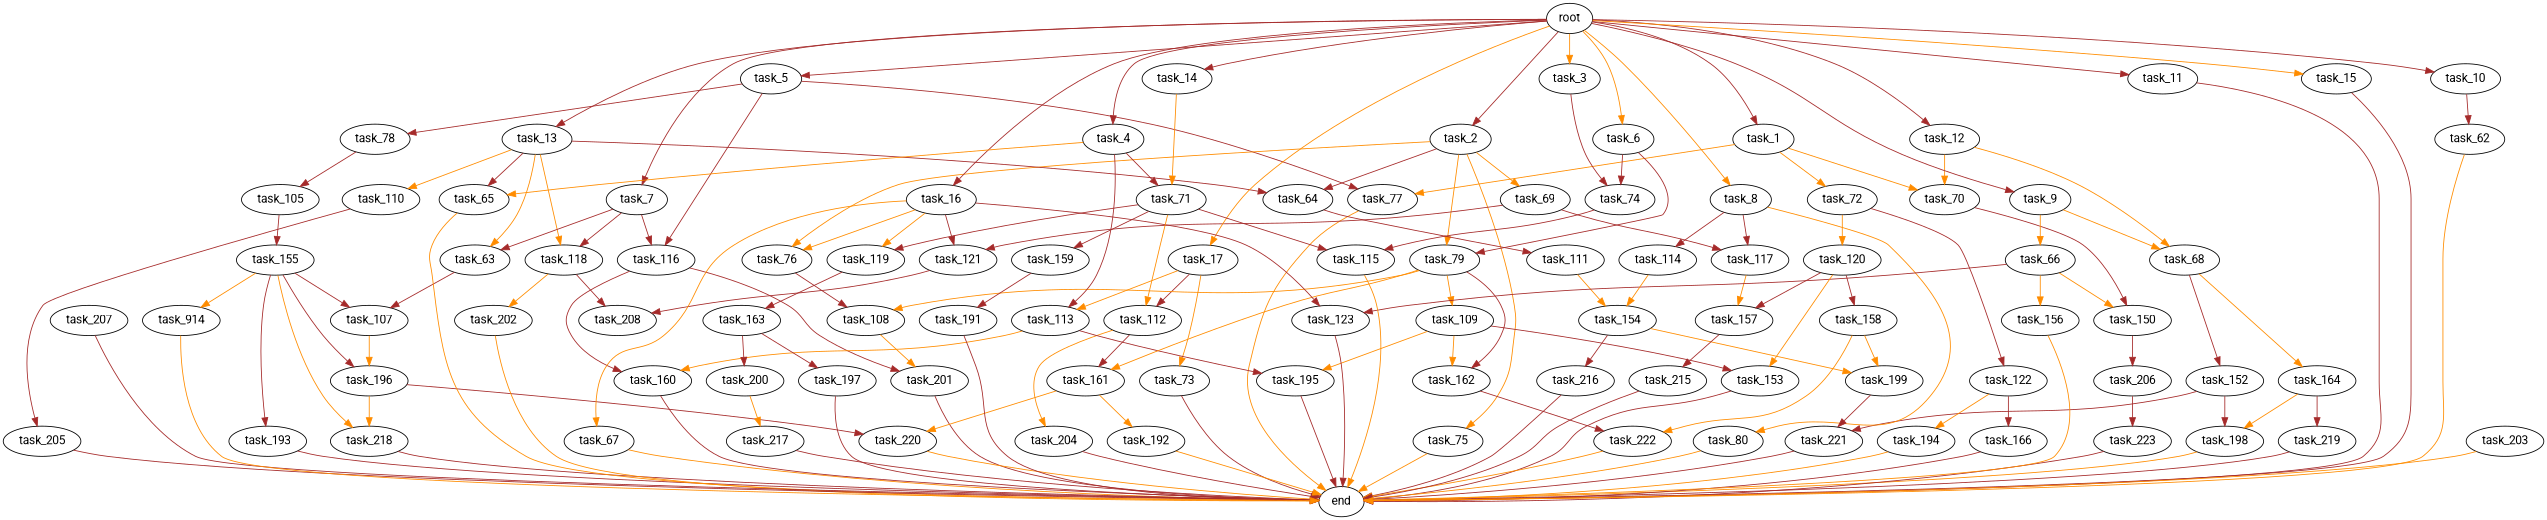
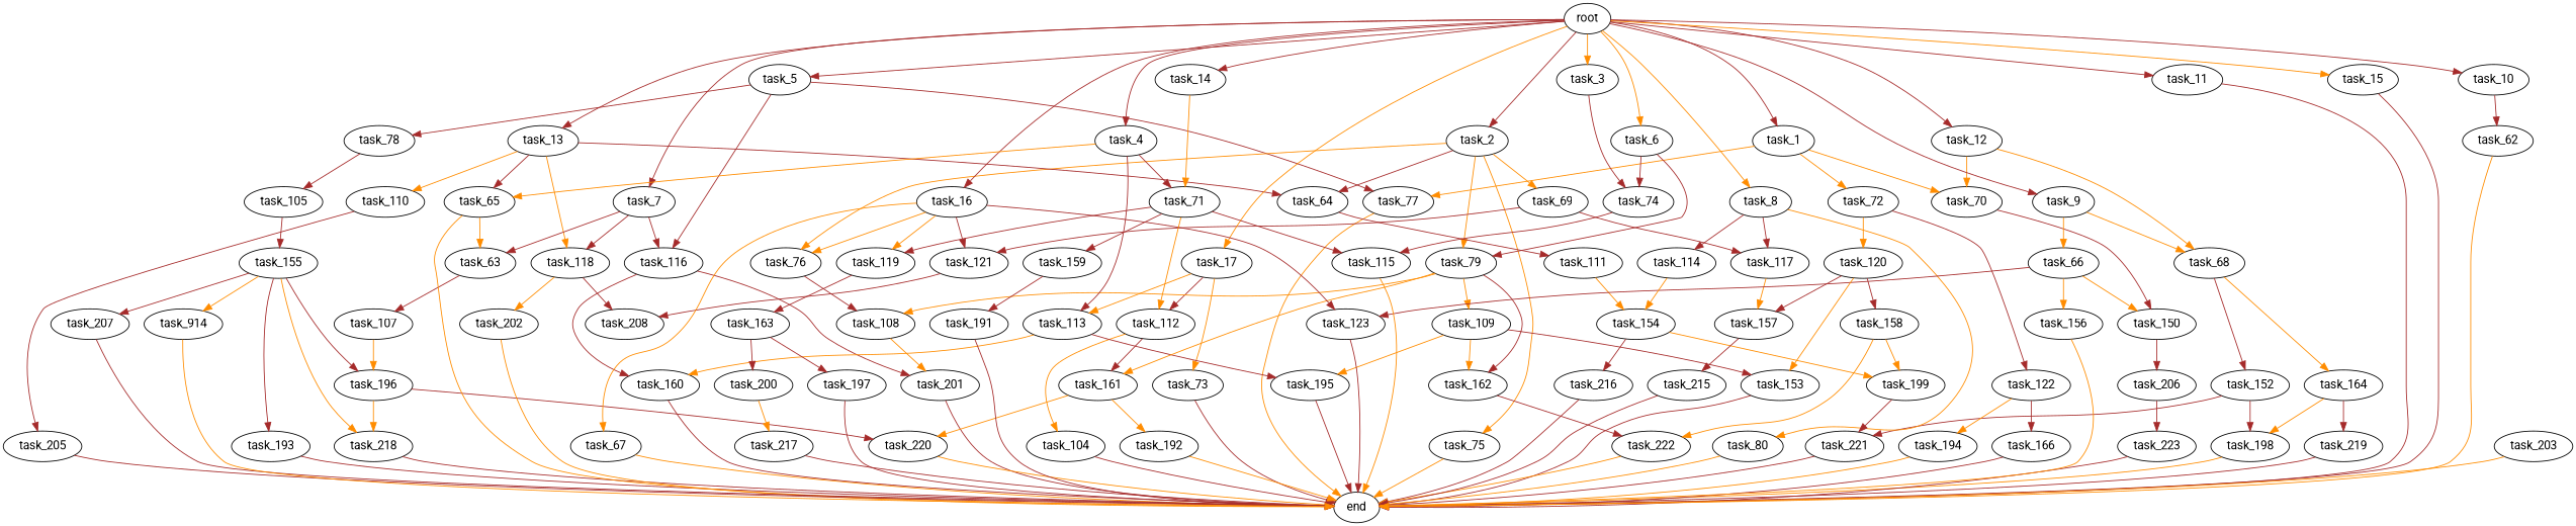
  digraph {
    fontname=Roboto
    node [fontname=Roboto]
    edge [color=brown fontname=Roboto]
    task_67
    end
    task_193
    task_12
    task_68
    task_70
    task_164
    task_152
    task_150
    task_201
    task_5
    task_77
    task_116
    task_78
    task_160
    task_105
    task_217
    task_63
    task_107
    task_196
    task_220
    task_218
    task_198
    task_219
    task_17
    task_112
    task_73
    task_113
    task_161
-   task_204
+   task_204 [label=task_104]
    task_195
    task_2
    task_79
    task_64
    task_69
    task_75
    task_76
    task_109
    task_162
    task_108
    task_111
    task_121
    task_117
    task_208
    task_216
    task_13
    task_65
    task_118
    task_110
    task_202
    task_205
    task_192
    task_166
    task_207
    task_153
    task_222
    task_163
    task_200
    task_197
    task_11
    task_206
    task_223
    task_191
    task_221
    task_154
    task_156
    root
    task_9
    task_8
    task_1
    task_3
    task_7
    task_4
    task_16
    task_6
    task_15
    task_10
    task_14
    task_66
    task_114
    task_80
    task_72
    task_74
    task_71
    task_119
    task_123
    task_62
    task_122
    task_120
    task_194
    task_157
    task_158
    task_115
    task_199
    task_155
    n96 [label=task_914]
    task_215
    task_159
    task_203
    task_67 -> end [color=darkorange]
    task_193 -> end
    task_12 -> task_68 [color=darkorange]
    task_12 -> task_70 [color=darkorange]
    task_68 -> task_164 [color=darkorange]
    task_68 -> task_152
    task_70 -> task_150
    task_164 -> task_198 [color=darkorange]
    task_164 -> task_219
    task_152 -> task_198
    task_152 -> task_221
    task_150 -> task_206
    task_201 -> end
    task_5 -> task_77
    task_5 -> task_116
    task_5 -> task_78
    task_77 -> end [color=darkorange]
    task_116 -> task_201
    task_116 -> task_160
    task_78 -> task_105
    task_160 -> end
    task_105 -> task_155
    task_217 -> end
    task_63 -> task_107
    task_107 -> task_196 [color=darkorange]
    task_196 -> task_220
    task_196 -> task_218 [color=darkorange]
    task_220 -> end [color=darkorange]
    task_218 -> end
    task_198 -> end [color=darkorange]
    task_219 -> end
    task_17 -> task_112
    task_17 -> task_73 [color=darkorange]
    task_17 -> task_113 [color=darkorange]
    task_112 -> task_161
    task_112 -> task_204 [color=darkorange]
    task_73 -> end
    task_113 -> task_160 [color=darkorange]
    task_113 -> task_195
    task_161 -> task_220 [color=darkorange]
    task_161 -> task_192 [color=darkorange]
    task_204 -> end
    task_195 -> end
    task_2 -> task_79 [color=darkorange]
    task_2 -> task_64
    task_2 -> task_69 [color=darkorange]
    task_2 -> task_75 [color=darkorange]
    task_2 -> task_76 [color=darkorange]
    task_79 -> task_161 [color=darkorange]
    task_79 -> task_109 [color=darkorange]
    task_79 -> task_162
    task_79 -> task_108 [color=darkorange]
    task_64 -> task_111
    task_69 -> task_121
    task_69 -> task_117
    task_75 -> end [color=darkorange]
    task_76 -> task_108
    task_109 -> task_195 [color=darkorange]
    task_109 -> task_162 [color=darkorange]
    task_109 -> task_153
    task_162 -> task_222
    task_108 -> task_201 [color=darkorange]
    task_111 -> task_154 [color=darkorange]
    task_121 -> task_208
    task_117 -> task_157 [color=darkorange]
    task_216 -> end
-   task_13 -> task_63 [color=darkorange]
+   task_65 -> task_63 [color=darkorange]
    task_13 -> task_64
    task_13 -> task_65
    task_13 -> task_118 [color=darkorange]
    task_13 -> task_110 [color=darkorange]
    task_65 -> end [color=darkorange]
    task_118 -> task_208
    task_118 -> task_202 [color=darkorange]
    task_110 -> task_205
    task_202 -> end [color=darkorange]
    task_205 -> end
    task_192 -> end [color=darkorange]
    task_166 -> end
    task_207 -> end
    task_153 -> end
    task_222 -> end [color=darkorange]
    task_163 -> task_200
    task_163 -> task_197
    task_200 -> task_217 [color=darkorange]
    task_197 -> end
    task_11 -> end
    task_206 -> task_223
    task_223 -> end
    task_191 -> end
    task_221 -> end
    task_154 -> task_216
    task_154 -> task_199 [color=darkorange]
    task_156 -> end [color=darkorange]
    root -> task_12
    root -> task_5
    root -> task_17 [color=darkorange]
    root -> task_2
    root -> task_13
    root -> task_11
    root -> task_9
    root -> task_8 [color=darkorange]
    root -> task_1
    root -> task_3 [color=darkorange]
    root -> task_7
    root -> task_4
    root -> task_16
    root -> task_6 [color=darkorange]
    root -> task_15 [color=darkorange]
    root -> task_10
    root -> task_14
    task_9 -> task_68 [color=darkorange]
    task_9 -> task_66 [color=darkorange]
    task_8 -> task_117
    task_8 -> task_114
    task_8 -> task_80 [color=darkorange]
    task_1 -> task_70 [color=darkorange]
    task_1 -> task_77 [color=darkorange]
    task_1 -> task_72 [color=darkorange]
    task_3 -> task_74
    task_7 -> task_116
    task_7 -> task_63
    task_7 -> task_118
    task_4 -> task_113
    task_4 -> task_65 [color=darkorange]
    task_4 -> task_71
    task_16 -> task_67 [color=darkorange]
    task_16 -> task_76 [color=darkorange]
    task_16 -> task_121
    task_16 -> task_119 [color=darkorange]
    task_16 -> task_123
    task_6 -> task_79
    task_6 -> task_74
    task_15 -> end
    task_10 -> task_62
    task_14 -> task_71 [color=darkorange]
    task_66 -> task_150 [color=darkorange]
    task_66 -> task_156 [color=darkorange]
    task_66 -> task_123
    task_114 -> task_154 [color=darkorange]
    task_80 -> end [color=darkorange]
    task_72 -> task_122
    task_72 -> task_120 [color=darkorange]
    task_74 -> task_115
    task_71 -> task_112 [color=darkorange]
    task_71 -> task_119
    task_71 -> task_115
    task_71 -> task_159
    task_119 -> task_163
    task_123 -> end
    task_62 -> end [color=darkorange]
    task_122 -> task_166
    task_122 -> task_194 [color=darkorange]
    task_120 -> task_153 [color=darkorange]
    task_120 -> task_157
    task_120 -> task_158
    task_194 -> end [color=darkorange]
    task_157 -> task_215
    task_158 -> task_222 [color=darkorange]
    task_158 -> task_199 [color=darkorange]
    task_115 -> end [color=darkorange]
    task_199 -> task_221
    task_155 -> task_193
    task_155 -> task_196
    task_155 -> task_218 [color=darkorange]
-   task_155 -> task_107
+   task_155 -> task_207
    task_155 -> n96 [color=darkorange]
    n96 -> end [color=darkorange]
    task_215 -> end
    task_159 -> task_191
    task_203 -> end [color=darkorange]
  }
